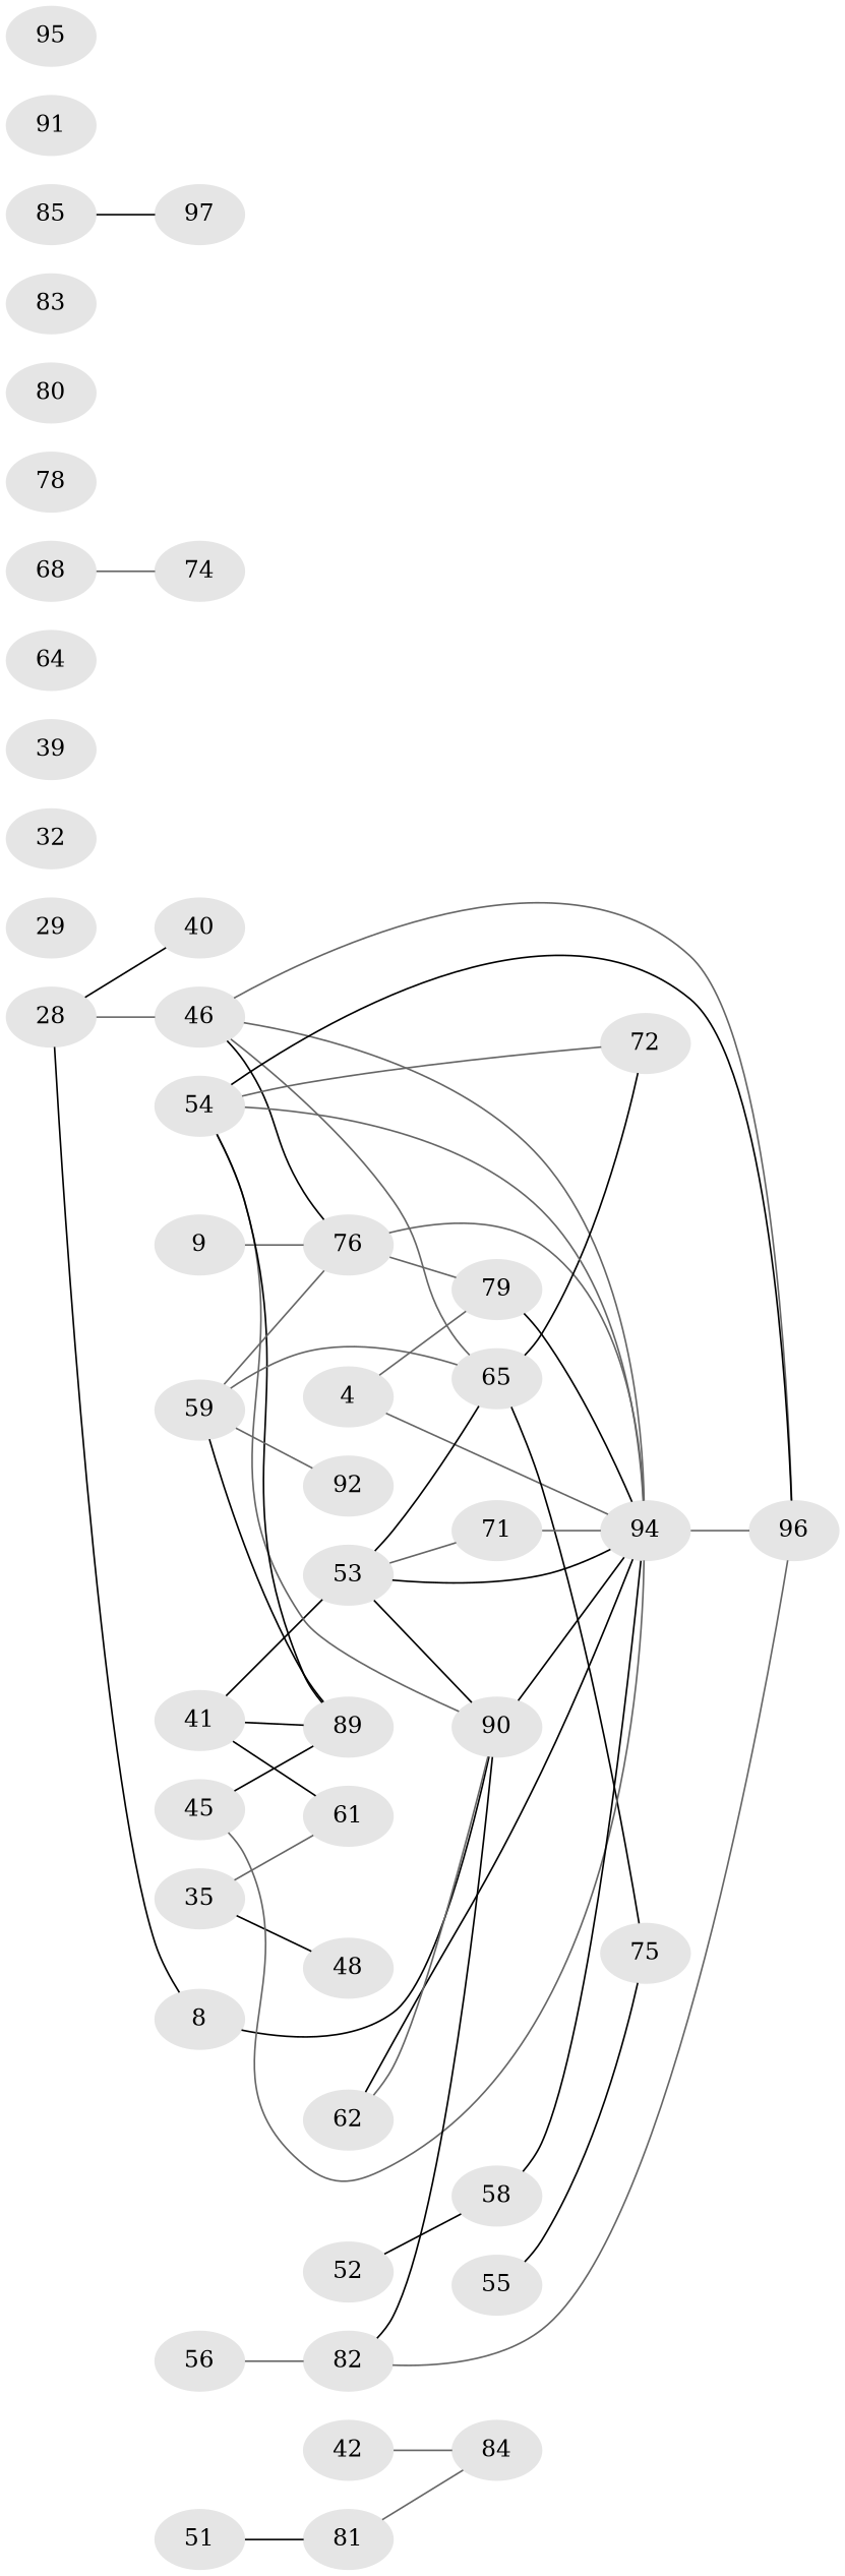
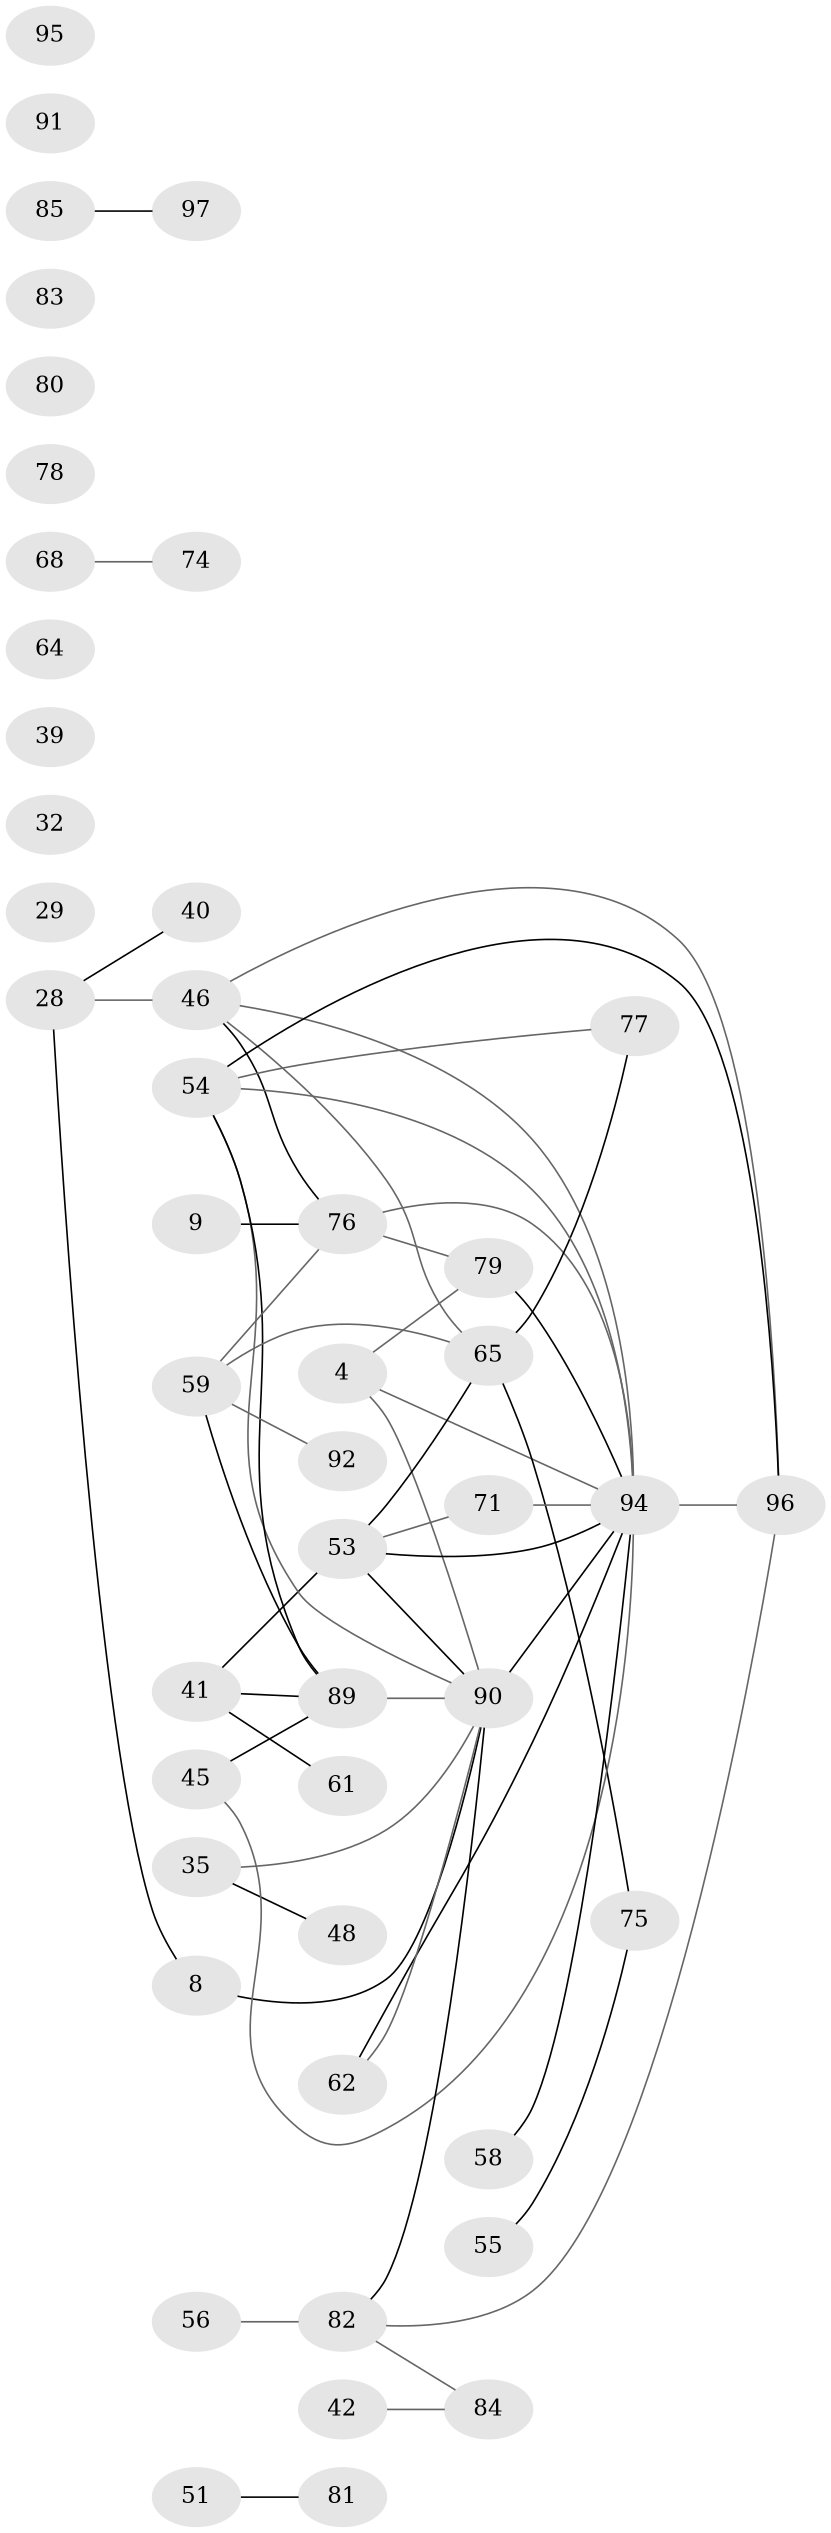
  graph {
    rankdir=LR
    node [color=gray90 style=filled]
    edge [color=black]
    79 [super="+13"]
    94 [super="+93+50+37"]
    4
    90 [super="+43+70+88"]
    96 [super="+21+77"]
    8 [super="+7"]
    9
    76
    28
    40
    46 [super="+6"]
    65 [super="+24+49"]
    89 [super="+66+87"]
    29
    32
    35
    48
    39
    53 [super="+36"]
    71 [super="+67"]
    41
    61
    42
    84
    45
-   72 [super="+60"]
+   72 [super="+60" label=77]
    75
    51
    81
-   52 [super="+23+27"]
    58
    54 [super="+12+16"]
    55 [super="+3"]
    56
    82
    59 [super="+19"]
    92
    62 [super="+57"]
    64
    n40 [label=74]
    68
    78
    80
    83
    85 [super="+33"]
    97
    91
    95
    79 -- 94
    94 -- 96 [color=gray40]
    4 -- 79 [color=gray40 weight=2]
    4 -- 94 [color=gray40]
+   4 -- 90 [color=gray40 weight=2]
    90 -- 94
    8 -- 90
-   9 -- 76 [color=gray40]
+   9 -- 76
    76 -- 79 [color=gray40 weight=2]
    76 -- 94 [color=gray40]
    28 -- 8
    28 -- 40
    28 -- 46 [color=gray40 weight=2]
    46 -- 94 [color=gray40]
    46 -- 96 [color=gray40]
    46 -- 76 [weight=2]
    46 -- 65 [color=gray40]
    65 -- 72
    65 -- 75
-   35 -- 61 [color=gray40]
+   89 -- 90 [color=gray40 weight=5]
+   35 -- 90 [color=gray40]
    35 -- 48
    53 -- 94
    53 -- 90 [weight=2]
    53 -- 65
    53 -- 71 [color=gray40]
    71 -- 94 [color=gray40 weight=3]
    41 -- 89 [weight=2]
    41 -- 53 [weight=2]
    41 -- 61
    42 -- 84 [color=gray40]
    45 -- 94 [color=gray40]
    45 -- 89
    51 -- 81
-   81 -- 84 [color=gray40]
-   52 -- 58
+   82 -- 84 [color=gray40]
    58 -- 94
    54 -- 94 [color=gray40 weight=2]
    54 -- 90 [color=gray40 weight=2]
    54 -- 96
    54 -- 89
    54 -- 72 [color=gray40 weight=3]
    55 -- 75
    56 -- 82 [color=gray40]
    82 -- 90
    82 -- 96 [color=gray40 weight=2]
    59 -- 76 [color=gray40]
    59 -- 65 [color=gray40]
    59 -- 89
    59 -- 92 [color=gray40]
    62 -- 94
    62 -- 90 [color=gray40 weight=2]
    68 -- n40 [color=gray40]
    85 -- 97
  }
